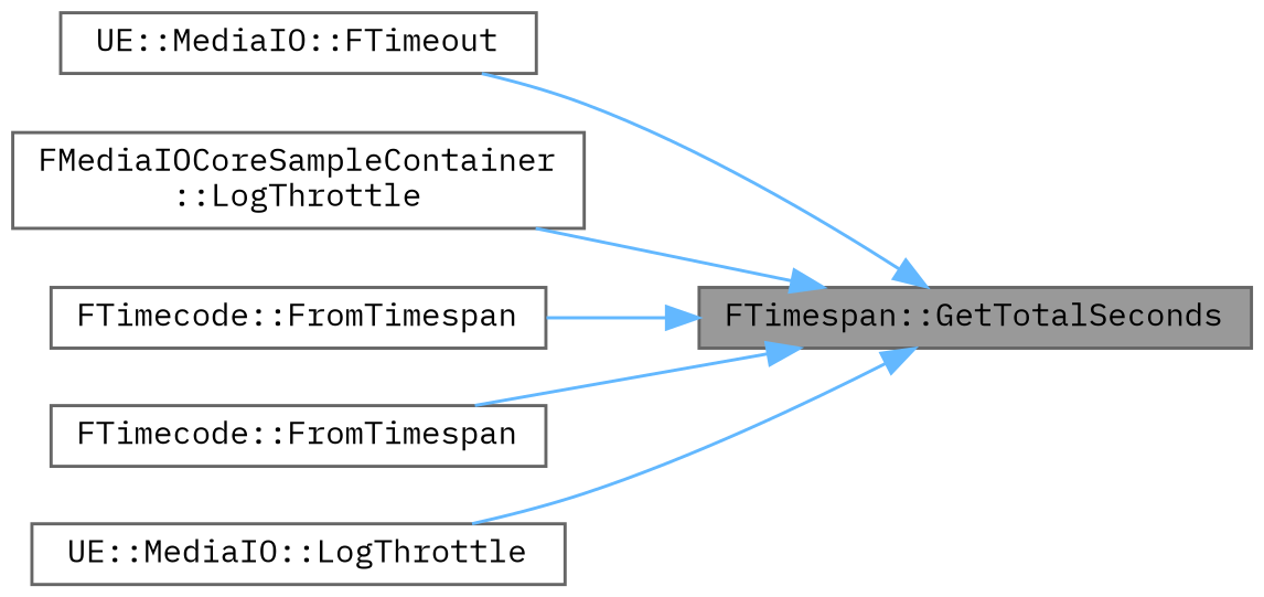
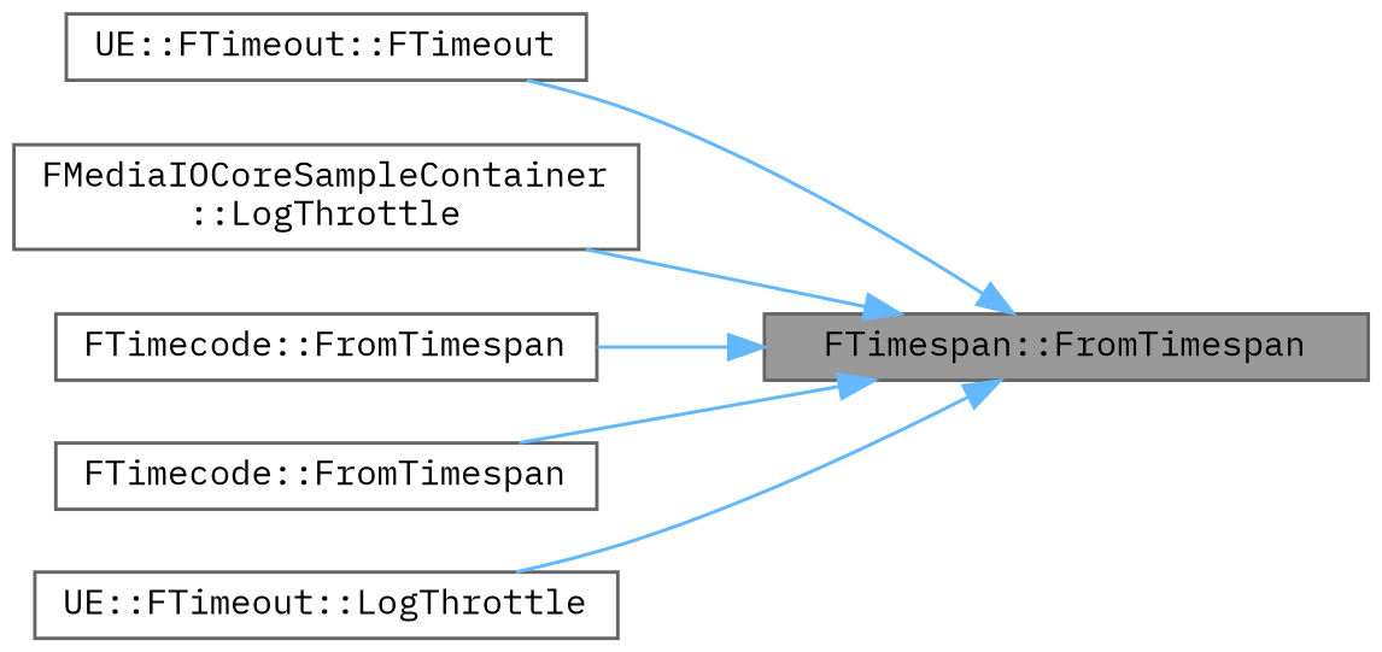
  digraph {
    fontname="IBM Plex Mono"
    rankdir=RL
    node [color=grey40 fillcolor=white fontname="IBM Plex Mono" fontsize=10 shape=box style=filled]
    edge [color=steelblue1 dir=back fontname="IBM Plex Mono" fontsize=10 labelfontname=Helvetica labelfontsize=10 style=solid]
-   n1 [color=gray40 fillcolor=grey60 fontcolor=black height=0.2 label="FTimespan::GetTotalSeconds" width=0.4]
-   n2 [height=0.2 label="UE::MediaIO::FTimeout" width=0.4]
+   n1 [color=gray40 fillcolor=grey60 fontcolor=black height=0.2 label="FTimespan::FromTimespan" width=0.4]
+   n2 [height=0.2 label="UE::FTimeout::FTimeout" width=0.4]
    n3 [height=0.2 label="FMediaIOCoreSampleContainer\l::LogThrottle" width=0.4]
    n4 [height=0.2 label="FTimecode::FromTimespan" width=0.4]
    n5 [height=0.2 label="FTimecode::FromTimespan" width=0.4]
-   n6 [height=0.2 label="UE::MediaIO::LogThrottle" width=0.4]
+   n6 [height=0.2 label="UE::FTimeout::LogThrottle" width=0.4]
    n1 -> n2
    n1 -> n3
    n1 -> n4
    n1 -> n5
    n1 -> n6
  }
